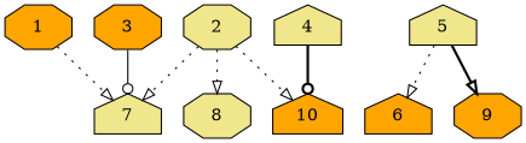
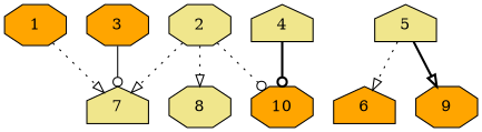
  digraph {
    node [alpha=0.01 fillcolor=orange shape=octagon style=filled]
    edge [arrowhead=onormal style=dotted]
    1 [alpha=0.17 expect_size=8659968]
    7 [expect_size=37204992 fillcolor=khaki shape=house]
    6 [alpha=0.09 expect_size=16308224 shape=house]
    2 [alpha=0.03 expect_size=14958592 fillcolor=khaki]
    8 [alpha=0.11 expect_size=28444672 fillcolor=khaki]
-   10 [alpha=0.04 expect_size=40671232 shape=house]
+   10 [alpha=0.04 expect_size=40671232]
    3 [alpha=0.03 expect_size=15900672]
    4 [expect_size=46089216 fillcolor=khaki shape=house]
    5 [alpha=0.02 expect_size=19148800 fillcolor=khaki shape=house]
    9 [alpha=0.19 expect_size=8100864]
    1 -> 7
    2 -> 7
    2 -> 8
-   2 -> 10
+   2 -> 10 [arrowhead=odot]
    3 -> 7 [arrowhead=odot style=solid]
    4 -> 10 [arrowhead=odot style=bold]
    5 -> 6
    5 -> 9 [style=bold]
  }
